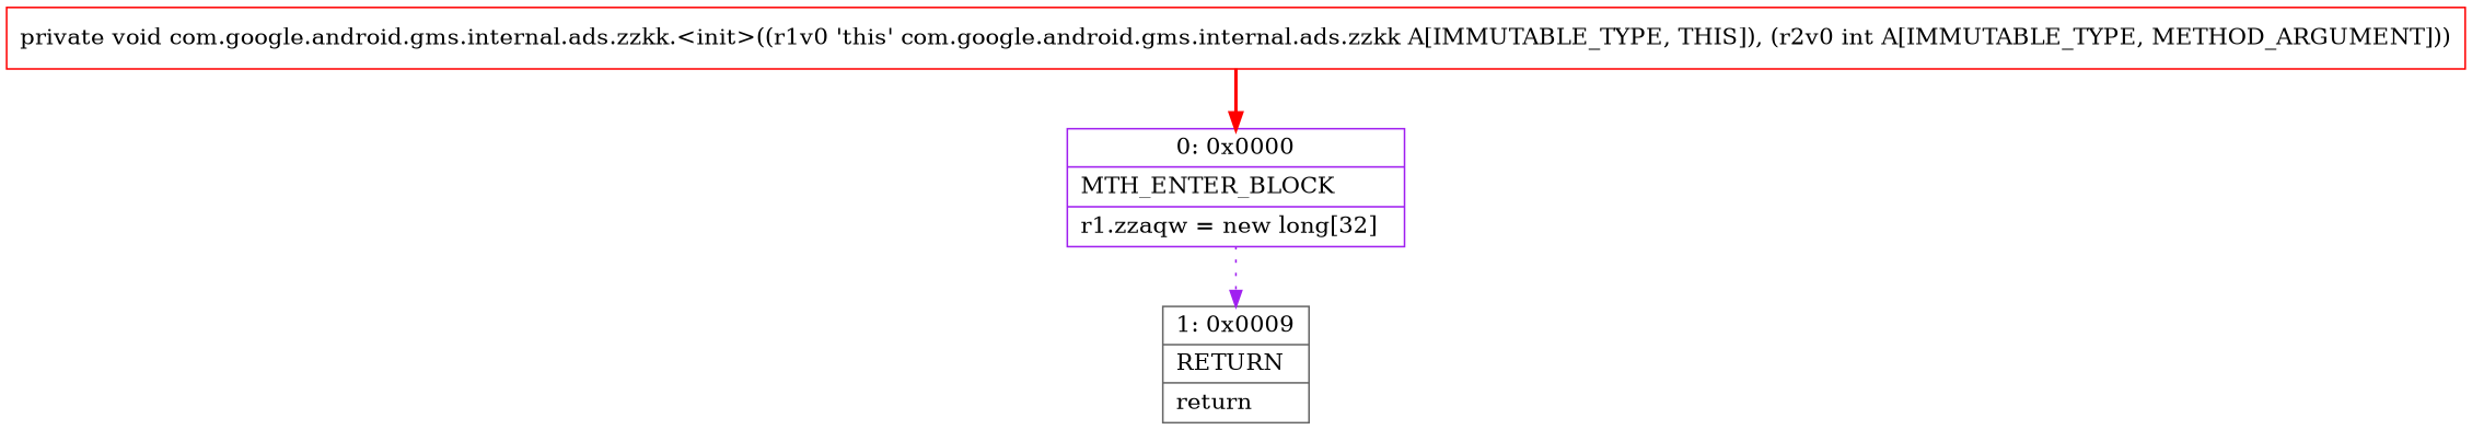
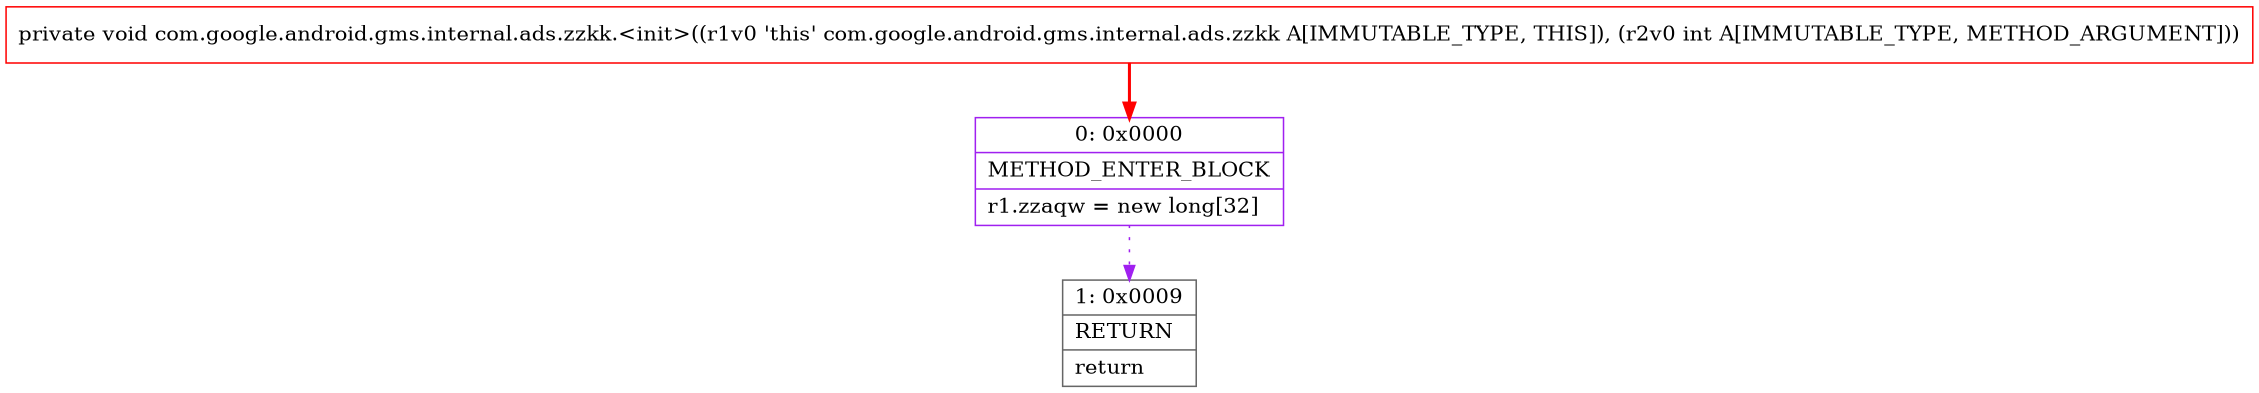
  digraph {
    node [shape=record]
-   n1 [label="{0\:\ 0x0000|MTH_ENTER_BLOCK\l|r1.zzaqw = new long[32]\l}" color=purple]
+   n1 [label="{0\:\ 0x0000|METHOD_ENTER_BLOCK\l|r1.zzaqw = new long[32]\l}" color=purple]
    n2 [label="{1\:\ 0x0009|RETURN\l|return\l}" color=gray40]
    n3 [label="{private void com.google.android.gms.internal.ads.zzkk.\<init\>((r1v0 'this' com.google.android.gms.internal.ads.zzkk A[IMMUTABLE_TYPE, THIS]), (r2v0 int A[IMMUTABLE_TYPE, METHOD_ARGUMENT])) }" color=red]
    n1 -> n2 [color=purple style=dotted]
    n3 -> n1 [color=red style=bold]
  }
